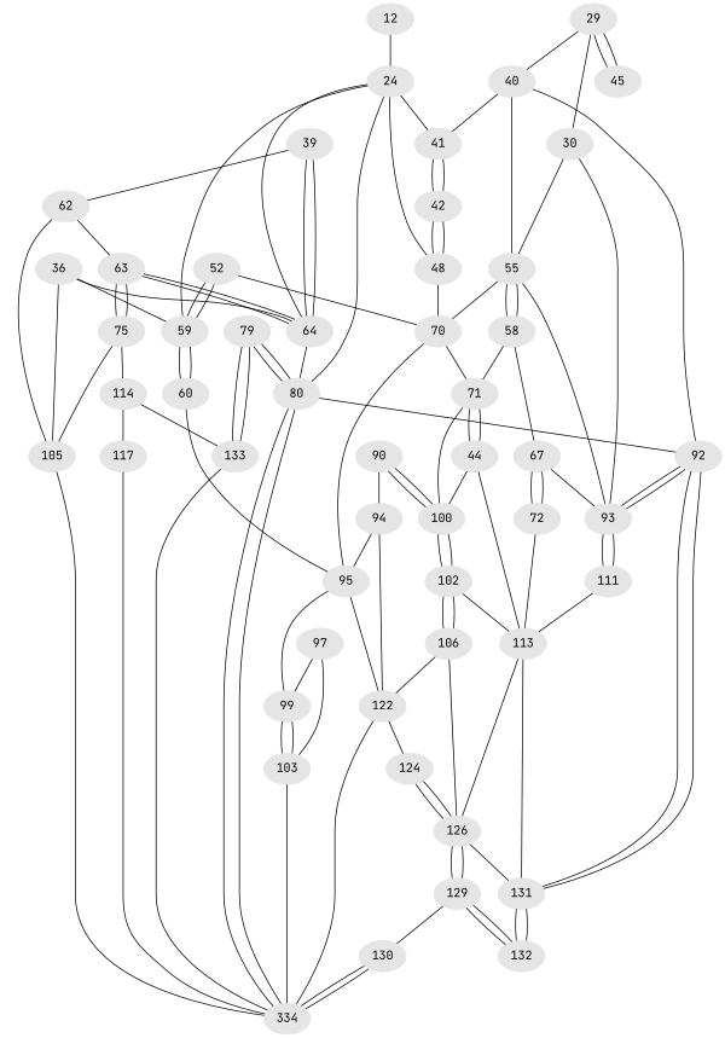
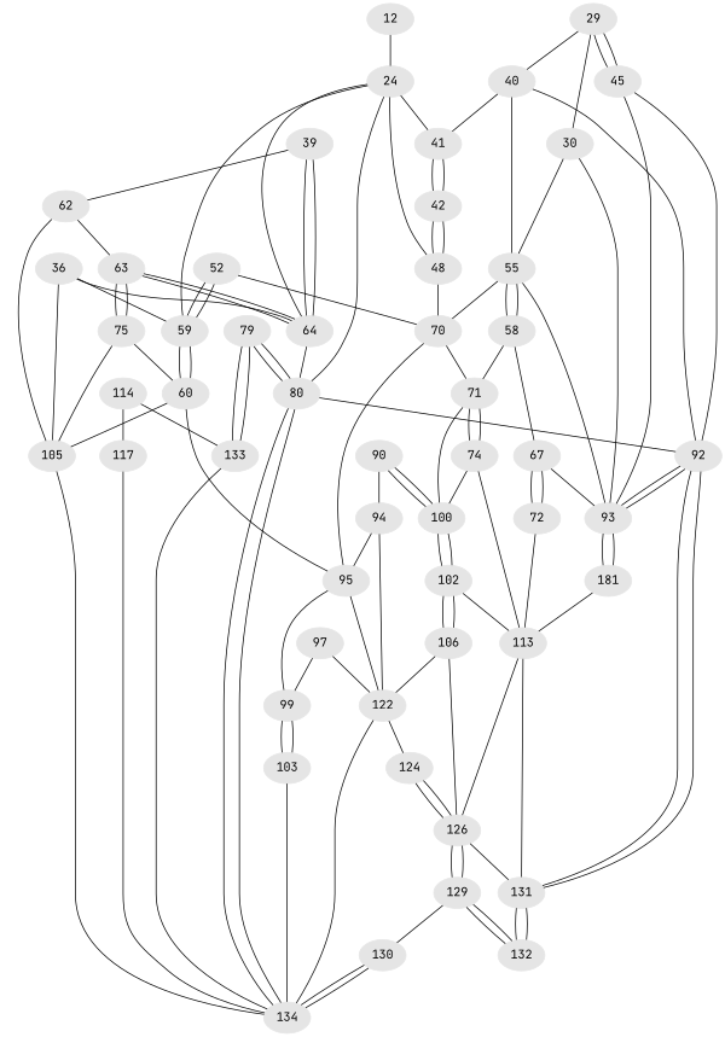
  graph {
    fontname="JetBrains Mono"
    node [color=gray90 fontname="JetBrains Mono" style=filled]
    edge [fontname="JetBrains Mono"]
    12 [super="+11"]
    24 [super="+13+14+16"]
    48 [super="+23+22+17"]
    41 [super="+15"]
    59 [super="+35+34"]
    64 [super="+33+37"]
    80 [super="+3"]
    70 [super="+54+51"]
    42
    60
    92 [super="+2"]
-   134 [super="+119+123" label=334]
+   134 [super="+119+123"]
    29 [super="+21"]
    30 [super="+25"]
    40 [super="+28"]
    45 [super="+19"]
    55 [super="+44+53"]
    93 [super="+86"]
    58 [super="+57"]
-   111 [super="+87"]
+   111 [super="+87" label=181]
    36
    105 [super="+89+49"]
    39 [super="+38"]
    62 [super="+50"]
    63
    131 [super="+127+128"]
    71 [super="+69"]
    95 [super="+83+81"]
    52
    67 [super="+66"]
    72
-   74 [label=44]
+   74
    100 [super="+84+85"]
    122 [super="+110"]
    99 [super="+98"]
    75
    114 [super="+76+77"]
    113 [super="+101+88+112"]
    102
    126 [super="+125+121"]
    133 [super="+78"]
    117
    79
    90
    94 [super="+91"]
    132
    124
    103
    97
    106
    129
    130
    12 -- 24 [weight=2]
    24 -- 48 [weight=2]
    24 -- 41 [weight=2]
    24 -- 59
    24 -- 64
    24 -- 80
    48 -- 70
    41 -- 42
    41 -- 42
    59 -- 60
    59 -- 60
    64 -- 80
    80 -- 92 [weight=2]
    80 -- 134
    80 -- 134
    70 -- 71
    70 -- 95
    42 -- 48 [weight=2]
    42 -- 48
+   60 -- 105
    60 -- 95
    92 -- 93
    92 -- 93
    92 -- 131
    92 -- 131
    29 -- 30 [weight=2]
    29 -- 40
    29 -- 45 [weight=2]
    29 -- 45
    30 -- 55
    30 -- 93
    40 -- 41 [weight=2]
    40 -- 92
    40 -- 55 [weight=2]
+   45 -- 92
+   45 -- 93
    55 -- 70
    55 -- 93
    55 -- 58 [weight=2]
    55 -- 58
    93 -- 111 [weight=2]
    93 -- 111
    58 -- 71 [weight=2]
    58 -- 67
    111 -- 113 [weight=2]
    36 -- 59
    36 -- 64
    36 -- 105
    105 -- 134
    39 -- 64 [weight=3]
    39 -- 64
    39 -- 62
    62 -- 105 [weight=2]
    62 -- 63
    63 -- 64
    63 -- 64
    63 -- 75
    63 -- 75
    131 -- 132 [weight=2]
    131 -- 132
    71 -- 74
    71 -- 74
    71 -- 100
    95 -- 122
    95 -- 99
    52 -- 59 [weight=2]
    52 -- 59
    52 -- 70
    67 -- 93
    67 -- 72 [weight=2]
    67 -- 72
    72 -- 113
    74 -- 100
    74 -- 113
    100 -- 102
    100 -- 102
    122 -- 134 [weight=2]
    122 -- 124
    99 -- 103 [weight=2]
    99 -- 103
    75 -- 105
-   75 -- 114
+   75 -- 60
    114 -- 133
    114 -- 117 [weight=2]
    113 -- 131
    113 -- 126
    102 -- 113
    102 -- 106
    102 -- 106
    126 -- 131
    126 -- 129
    126 -- 129
    133 -- 134
    117 -- 134
    79 -- 80
    79 -- 80
    79 -- 133 [weight=2]
    79 -- 133
    90 -- 100 [weight=2]
    90 -- 100
    90 -- 94
    94 -- 95 [weight=2]
    94 -- 122
    124 -- 126 [weight=2]
    124 -- 126
    103 -- 134
-   97 -- 103 [weight=2]
+   97 -- 122 [weight=2]
    97 -- 99
    106 -- 122
    106 -- 126
    129 -- 132
    129 -- 132
    129 -- 130
    130 -- 134 [weight=2]
    130 -- 134
  }
